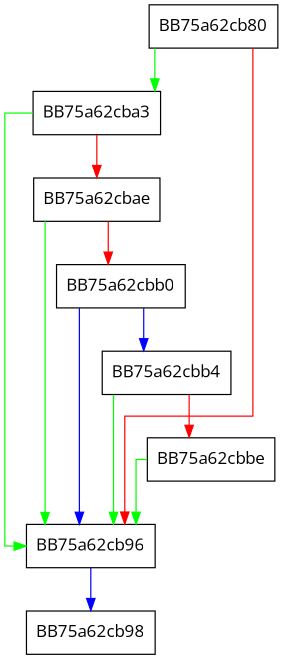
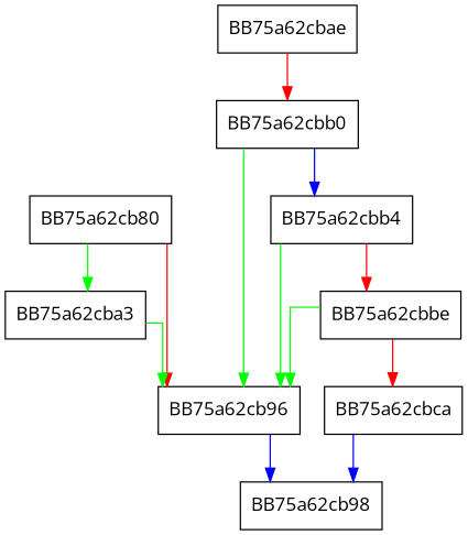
  digraph {
    fontname="Open Sans"
    splines=ortho
    node [fontname="Open Sans" shape=box]
    edge [color=green fontname="Open Sans"]
    BB75a62cb80
    BB75a62cba3
    BB75a62cb96
    BB75a62cbae
    BB75a62cb98
    BB75a62cbb0
    BB75a62cbb4
    BB75a62cbbe
+   BB75a62cbca
    BB75a62cb80 -> BB75a62cba3
    BB75a62cb80 -> BB75a62cb96 [color=red]
    BB75a62cba3 -> BB75a62cb96
-   BB75a62cba3 -> BB75a62cbae [color=red]
    BB75a62cb96 -> BB75a62cb98 [color=blue]
-   BB75a62cbae -> BB75a62cb96
    BB75a62cbae -> BB75a62cbb0 [color=red]
-   BB75a62cbb0 -> BB75a62cb96 [color=blue]
+   BB75a62cbb0 -> BB75a62cb96
    BB75a62cbb0 -> BB75a62cbb4 [color=blue]
    BB75a62cbb4 -> BB75a62cb96
    BB75a62cbb4 -> BB75a62cbbe [color=red]
    BB75a62cbbe -> BB75a62cb96
+   BB75a62cbbe -> BB75a62cbca [color=red]
+   BB75a62cbca -> BB75a62cb98 [color=blue]
  }
